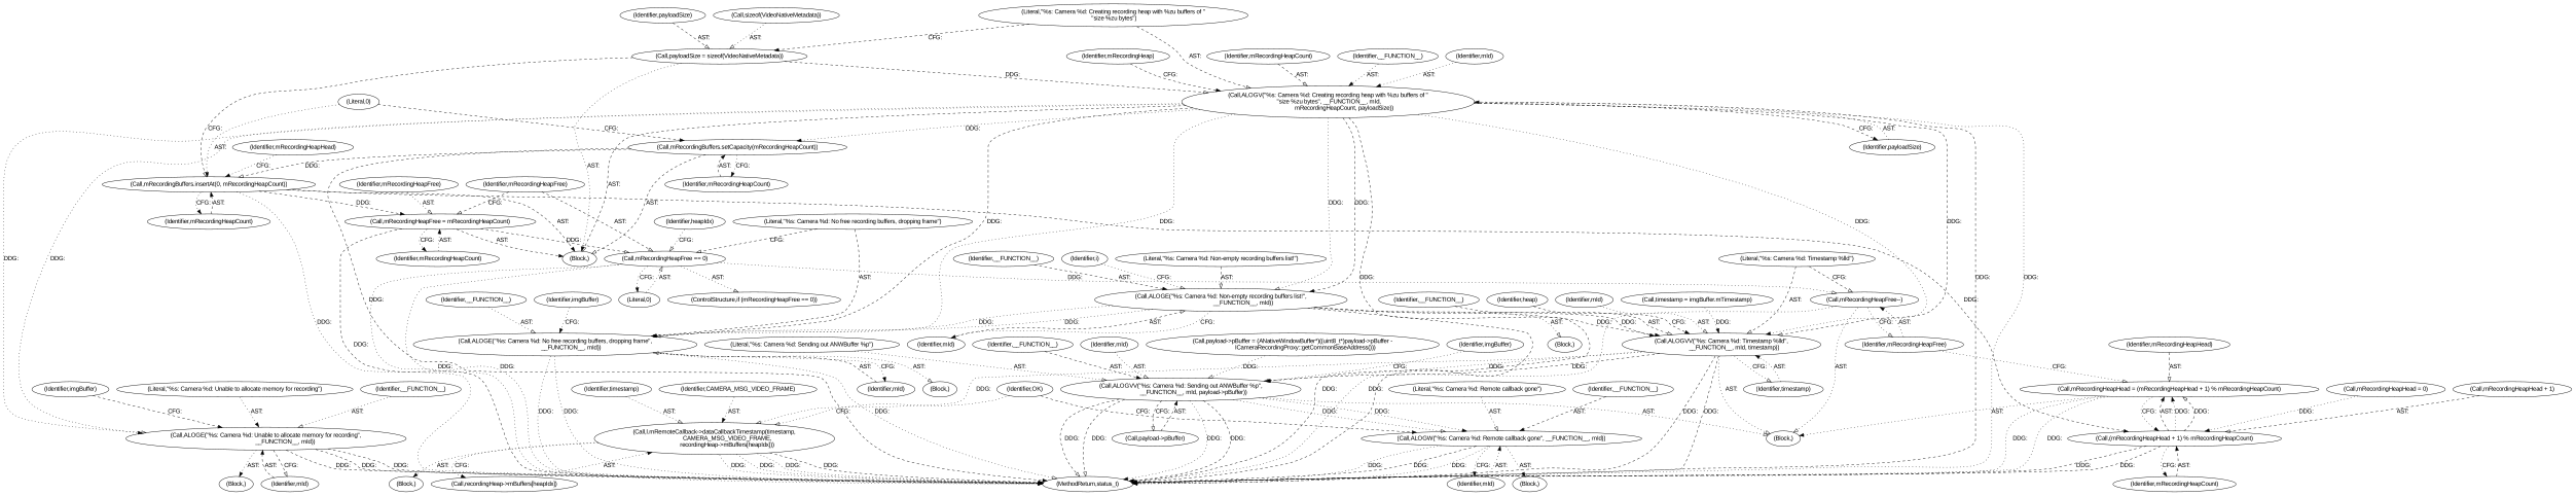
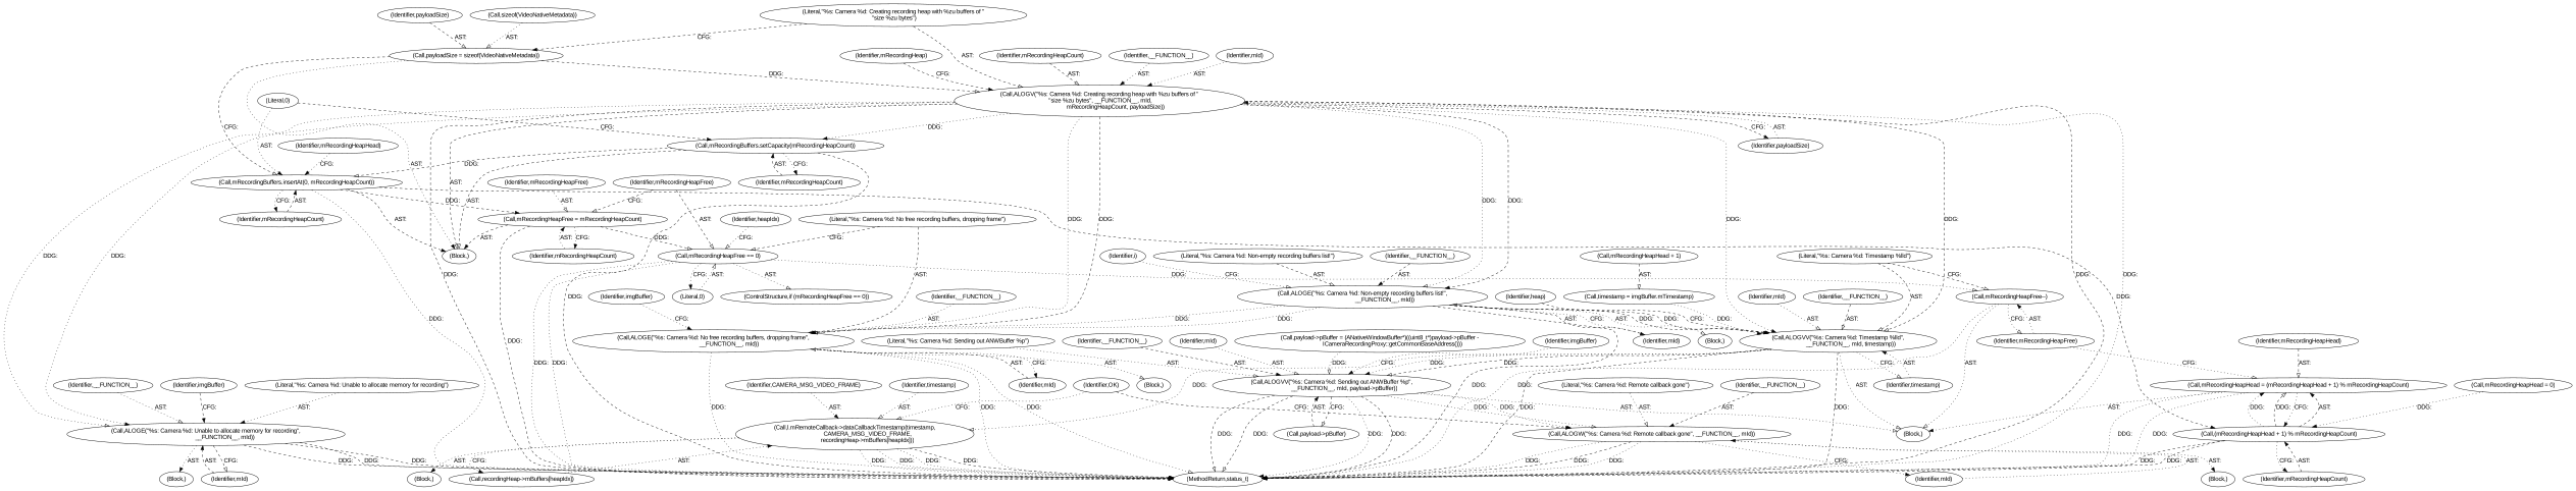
  digraph {
    fontname="Liberation Sans"
    node [fontname="Liberation Sans"]
    edge [arrowhead=onormal fontname="Liberation Sans" style=dotted]
    n1 [label="(Call,payloadSize = sizeof(VideoNativeMetadata))"]
    n2 [label="(Call,ALOGV(\"%s: Camera %d: Creating recording heap with %zu buffers of \"\n \"size %zu bytes\", __FUNCTION__, mId,\n                    mRecordingHeapCount, payloadSize))"]
    n3 [label="(Block,)"]
    n4 [label="(Call,mRecordingBuffers.insertAt(0, mRecordingHeapCount))"]
    n5 [label="(Call,ALOGE(\"%s: Camera %d: Unable to allocate memory for recording\",\n                        __FUNCTION__, mId))"]
    n6 [label="(Call,ALOGE(\"%s: Camera %d: Non-empty recording buffers list!\",\n                            __FUNCTION__, mId))"]
    n7 [label="(Call,ALOGE(\"%s: Camera %d: No free recording buffers, dropping frame\",\n                    __FUNCTION__, mId))"]
    n8 [label="(Call,ALOGVV(\"%s: Camera %d: Timestamp %lld\",\n                __FUNCTION__, mId, timestamp))"]
    n9 [label="(Call,mRecordingBuffers.setCapacity(mRecordingHeapCount))"]
    n10 [label="(Identifier,payloadSize)"]
    n11 [label="(MethodReturn,status_t)"]
    n12 [label="(Call,sizeof(VideoNativeMetadata))"]
    n13 [label="(Identifier,mId)"]
    n14 [label="(Block,)"]
    n15 [label="(Block,)"]
    n16 [label="(Identifier,mId)"]
    n17 [label="(Identifier,mId)"]
    n18 [label="(Block,)"]
    n19 [label="(Call,ALOGVV(\"%s: Camera %d: Sending out ANWBuffer %p\",\n                __FUNCTION__, mId, payload->pBuffer))"]
    n20 [label="(Call,l.mRemoteCallback->dataCallbackTimestamp(timestamp,\n                CAMERA_MSG_VIDEO_FRAME,\n                recordingHeap->mBuffers[heapIdx]))"]
    n21 [label="(Identifier,timestamp)"]
    n22 [label="(Block,)"]
    n23 [label="(Identifier,mRecordingHeapCount)"]
    n24 [label="(Call,ALOGW(\"%s: Camera %d: Remote callback gone\", __FUNCTION__, mId))"]
    n25 [label="(Call,payload->pBuffer)"]
    n26 [label="(Call,recordingHeap->mBuffers[heapIdx])"]
    n27 [label="(Block,)"]
    n28 [label="(Identifier,mId)"]
    n29 [label="(Block,)"]
    n30 [label="(Call,mRecordingHeapFree = mRecordingHeapCount)"]
    n31 [label="(Call,(mRecordingHeapHead + 1) % mRecordingHeapCount)"]
    n32 [label="(Identifier,mRecordingHeapCount)"]
    n33 [label="(Call,mRecordingHeapFree == 0)"]
    n34 [label="(Identifier,mRecordingHeapCount)"]
    n35 [label="(Call,mRecordingHeapHead = (mRecordingHeapHead + 1) % mRecordingHeapCount)"]
    n36 [label="(Identifier,mRecordingHeapCount)"]
    n37 [label="(Call,mRecordingHeapFree--)"]
    n38 [label="(ControlStructure,if (mRecordingHeapFree == 0))"]
    n39 [label="(Literal,0)"]
    n40 [label="(Identifier,mRecordingHeapFree)"]
    n41 [label="(Literal,0)"]
    n42 [label="(Identifier,mId)"]
    n43 [label="(Literal,\"%s: Camera %d: Remote callback gone\")"]
    n44 [label="(Identifier,mId)"]
    n45 [label="(Identifier,__FUNCTION__)"]
    n46 [label="(Call,mRecordingHeapHead = 0)"]
    n47 [label="(Identifier,payloadSize)"]
    n48 [label="(Identifier,__FUNCTION__)"]
    n49 [label="(Call,mRecordingHeapHead + 1)"]
    n50 [label="(Literal,\"%s: Camera %d: Unable to allocate memory for recording\")"]
    n51 [label="(Identifier,mRecordingHeapHead)"]
    n52 [label="(Literal,\"%s: Camera %d: No free recording buffers, dropping frame\")"]
    n53 [label="(Identifier,heapIdx)"]
    n54 [label="(Identifier,mRecordingHeapHead)"]
    n55 [label="(Identifier,mRecordingHeap)"]
    n56 [label="(Call,timestamp = imgBuffer.mTimestamp)"]
    n57 [label="(Literal,\"%s: Camera %d: Creating recording heap with %zu buffers of \"\n \"size %zu bytes\")"]
    n58 [label="(Identifier,__FUNCTION__)"]
    n59 [label="(Identifier,i)"]
    n60 [label="(Literal,\"%s: Camera %d: Timestamp %lld\")"]
    n61 [label="(Identifier,OK)"]
    n62 [label="(Identifier,mId)"]
    n63 [label="(Identifier,__FUNCTION__)"]
    n64 [label="(Identifier,__FUNCTION__)"]
    n65 [label="(Identifier,__FUNCTION__)"]
    n66 [label="(Identifier,timestamp)"]
    n67 [label="(Identifier,mRecordingHeapCount)"]
    n68 [label="(Call,payload->pBuffer = (ANativeWindowBuffer*)((uint8_t*)payload->pBuffer -\n                ICameraRecordingProxy::getCommonBaseAddress()))"]
    n69 [label="(Identifier,mRecordingHeapFree)"]
    n70 [label="(Identifier,imgBuffer)"]
    n71 [label="(Identifier,__FUNCTION__)"]
    n72 [label="(Identifier,mRecordingHeapFree)"]
    n73 [label="(Identifier,imgBuffer)"]
    n74 [label="(Identifier,heap)"]
    n75 [label="(Identifier,CAMERA_MSG_VIDEO_FRAME)"]
    n76 [label="(Identifier,imgBuffer)"]
    n77 [label="(Literal,\"%s: Camera %d: Non-empty recording buffers list!\")"]
    n78 [label="(Literal,\"%s: Camera %d: Sending out ANWBuffer %p\")"]
    n1 -> n2 [label="DDG: " style=dashed]
    n1 -> n3 [arrowhead=normal label="AST: "]
    n1 -> n4 [label="CFG: " style=dashed]
    n2 -> n3 [label="AST: " style=dashed]
    n2 -> n5 [label="DDG: "]
    n2 -> n5 [arrowhead=normal label="DDG: "]
    n2 -> n6 [arrowhead=normal label="DDG: " style=dashed]
    n2 -> n6 [label="DDG: "]
    n2 -> n7 [label="DDG: "]
    n2 -> n7 [label="DDG: " style=dashed]
    n2 -> n8 [arrowhead=normal label="DDG: "]
    n2 -> n8 [label="DDG: " style=dashed]
    n2 -> n9 [arrowhead=normal label="DDG: "]
    n2 -> n10 [arrowhead=normal label="CFG: " style=dashed]
    n2 -> n11 [label="DDG: " style=dashed]
    n2 -> n11 [arrowhead=normal label="DDG: "]
    n2 -> n11 [label="DDG: " style=dashed]
    n4 -> n3 [arrowhead=normal label="AST: " style=dashed]
    n4 -> n11 [label="DDG: "]
    n4 -> n30 [arrowhead=normal label="DDG: " style=dashed]
    n4 -> n31 [arrowhead=normal label="DDG: " style=dashed]
    n4 -> n32 [arrowhead=normal label="CFG: "]
    n5 -> n11 [label="DDG: " style=dashed]
    n5 -> n11 [arrowhead=normal label="DDG: " style=dashed]
    n5 -> n11 [label="DDG: " style=dashed]
    n5 -> n13 [label="CFG: " style=dashed]
    n5 -> n14 [arrowhead=normal label="AST: "]
    n6 -> n7 [label="DDG: "]
    n6 -> n7 [arrowhead=normal label="DDG: "]
    n6 -> n8 [arrowhead=normal label="DDG: " style=dashed]
    n6 -> n8 [arrowhead=normal label="DDG: " style=dashed]
    n6 -> n11 [label="DDG: " style=dashed]
    n6 -> n15 [label="AST: "]
    n6 -> n16 [arrowhead=normal label="CFG: "]
    n7 -> n11 [label="DDG: "]
    n7 -> n11 [label="DDG: "]
    n7 -> n11 [label="DDG: "]
    n7 -> n17 [arrowhead=normal label="CFG: "]
    n7 -> n18 [label="AST: "]
    n8 -> n11 [arrowhead=normal label="DDG: " style=dashed]
    n8 -> n11 [label="DDG: " style=dashed]
    n8 -> n19 [arrowhead=normal label="DDG: "]
    n8 -> n19 [label="DDG: " style=dashed]
    n8 -> n20 [label="DDG: "]
    n8 -> n21 [label="CFG: "]
    n8 -> n22 [label="AST: "]
    n9 -> n3 [label="AST: " style=dashed]
    n9 -> n4 [label="DDG: " style=dashed]
    n9 -> n11 [arrowhead=normal label="DDG: " style=dashed]
    n9 -> n23 [arrowhead=normal label="CFG: "]
    n10 -> n2 [arrowhead=normal label="AST: "]
    n12 -> n1 [label="AST: "]
    n13 -> n5 [arrowhead=normal label="AST: " style=dashed]
    n16 -> n6 [label="AST: " style=dashed]
    n17 -> n7 [label="AST: " style=dashed]
    n19 -> n11 [label="DDG: " style=dashed]
    n19 -> n11 [arrowhead=normal label="DDG: "]
    n19 -> n11 [arrowhead=normal label="DDG: " style=dashed]
    n19 -> n11 [label="DDG: " style=dashed]
    n19 -> n22 [label="AST: "]
    n19 -> n24 [label="DDG: "]
    n19 -> n24 [arrowhead=normal label="DDG: "]
    n19 -> n25 [label="CFG: " style=dashed]
    n20 -> n11 [label="DDG: " style=dashed]
    n20 -> n11 [arrowhead=normal label="DDG: "]
    n20 -> n11 [label="DDG: "]
    n20 -> n11 [arrowhead=normal label="DDG: "]
    n20 -> n26 [arrowhead=normal label="CFG: "]
    n20 -> n27 [arrowhead=normal label="AST: "]
    n21 -> n8 [arrowhead=normal label="AST: "]
    n23 -> n9 [arrowhead=normal label="AST: " style=dashed]
    n24 -> n11 [label="DDG: " style=dashed]
    n24 -> n11 [label="DDG: "]
    n24 -> n11 [arrowhead=normal label="DDG: "]
    n24 -> n28 [arrowhead=normal label="CFG: "]
    n24 -> n29 [arrowhead=normal label="AST: "]
    n25 -> n19 [arrowhead=normal label="AST: " style=dashed]
    n26 -> n20 [arrowhead=normal label="AST: "]
    n28 -> n24 [arrowhead=normal label="AST: "]
    n30 -> n3 [arrowhead=normal label="AST: " style=dashed]
    n30 -> n11 [label="DDG: " style=dashed]
    n30 -> n33 [label="DDG: " style=dashed]
    n30 -> n34 [arrowhead=normal label="CFG: "]
    n31 -> n11 [arrowhead=normal label="DDG: " style=dashed]
    n31 -> n11 [label="DDG: " style=dashed]
    n31 -> n35 [arrowhead=normal label="AST: " style=dashed]
    n31 -> n35 [arrowhead=normal label="DDG: "]
    n31 -> n35 [label="DDG: " style=dashed]
    n31 -> n36 [arrowhead=normal label="CFG: "]
    n32 -> n4 [arrowhead=normal label="AST: " style=dashed]
    n33 -> n11 [label="DDG: "]
    n33 -> n11 [label="DDG: "]
    n33 -> n37 [label="DDG: "]
    n33 -> n38 [label="AST: "]
    n33 -> n39 [arrowhead=normal label="CFG: "]
    n34 -> n30 [arrowhead=normal label="AST: "]
    n35 -> n11 [arrowhead=normal label="DDG: "]
    n35 -> n11 [label="DDG: "]
    n35 -> n22 [arrowhead=normal label="AST: "]
    n35 -> n31 [arrowhead=normal label="CFG: "]
    n36 -> n31 [arrowhead=normal label="AST: " style=dashed]
    n37 -> n11 [label="DDG: "]
    n37 -> n22 [label="AST: "]
    n37 -> n40 [label="CFG: "]
    n39 -> n33 [label="AST: "]
    n40 -> n35 [label="CFG: "]
    n40 -> n37 [arrowhead=normal label="AST: "]
    n41 -> n4 [arrowhead=normal label="AST: "]
    n41 -> n9 [arrowhead=normal label="CFG: " style=dashed]
    n42 -> n2 [arrowhead=normal label="AST: "]
    n43 -> n24 [label="AST: "]
    n44 -> n8 [label="AST: "]
    n45 -> n19 [arrowhead=normal label="AST: " style=dashed]
    n46 -> n31 [arrowhead=normal label="DDG: "]
    n47 -> n1 [label="AST: " style=dashed]
    n48 -> n6 [arrowhead=normal label="AST: " style=dashed]
-   n49 -> n31 [label="AST: " style=dashed]
+   n49 -> n56 [label="AST: " style=dashed]
    n50 -> n5 [arrowhead=normal label="AST: "]
    n51 -> n35 [label="AST: " style=dashed]
    n52 -> n7 [arrowhead=normal label="AST: " style=dashed]
    n52 -> n33 [label="CFG: " style=dashed]
    n53 -> n33 [label="CFG: "]
    n54 -> n4 [arrowhead=normal label="CFG: "]
    n55 -> n2 [arrowhead=normal label="CFG: " style=dashed]
    n56 -> n8 [arrowhead=normal label="DDG: "]
    n57 -> n1 [arrowhead=normal label="CFG: " style=dashed]
    n57 -> n2 [label="AST: " style=dashed]
    n58 -> n5 [label="AST: "]
    n59 -> n6 [label="CFG: "]
    n60 -> n8 [label="AST: " style=dashed]
    n60 -> n37 [label="CFG: " style=dashed]
    n61 -> n20 [label="CFG: "]
    n61 -> n24 [arrowhead=normal label="CFG: " style=dashed]
    n62 -> n19 [label="AST: "]
    n63 -> n7 [label="AST: "]
    n64 -> n8 [label="AST: " style=dashed]
    n65 -> n24 [arrowhead=normal label="AST: " style=dashed]
    n66 -> n20 [label="AST: "]
    n67 -> n2 [label="AST: " style=dashed]
    n68 -> n19 [label="DDG: "]
    n69 -> n30 [label="AST: "]
    n70 -> n19 [arrowhead=normal label="CFG: "]
    n71 -> n2 [arrowhead=normal label="AST: "]
    n72 -> n30 [label="CFG: " style=dashed]
    n72 -> n33 [label="AST: " style=dashed]
    n73 -> n5 [arrowhead=normal label="CFG: " style=dashed]
    n74 -> n8 [arrowhead=normal label="CFG: " style=dashed]
    n75 -> n20 [arrowhead=normal label="AST: "]
    n76 -> n7 [arrowhead=normal label="CFG: "]
    n77 -> n6 [label="AST: " style=dashed]
    n78 -> n19 [label="AST: "]
  }
